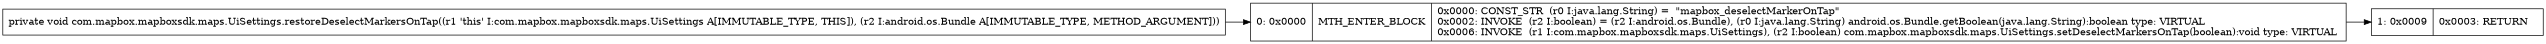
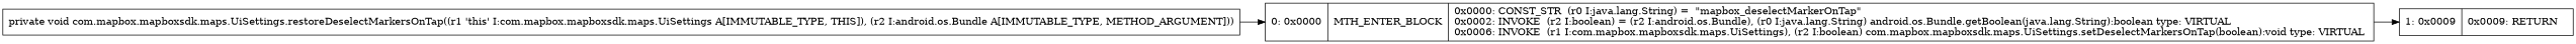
  digraph {
    rankdir=LR
    node [shape=record]
    n1 [label="{0\:\ 0x0000|MTH_ENTER_BLOCK\l|0x0000: CONST_STR  (r0 I:java.lang.String) =  \"mapbox_deselectMarkerOnTap\" \l0x0002: INVOKE  (r2 I:boolean) = (r2 I:android.os.Bundle), (r0 I:java.lang.String) android.os.Bundle.getBoolean(java.lang.String):boolean type: VIRTUAL \l0x0006: INVOKE  (r1 I:com.mapbox.mapboxsdk.maps.UiSettings), (r2 I:boolean) com.mapbox.mapboxsdk.maps.UiSettings.setDeselectMarkersOnTap(boolean):void type: VIRTUAL \l}"]
-   n2 [label="{1\:\ 0x0009|0x0003: RETURN   \l}"]
+   n2 [label="{1\:\ 0x0009|0x0009: RETURN   \l}"]
    n3 [label="{private void com.mapbox.mapboxsdk.maps.UiSettings.restoreDeselectMarkersOnTap((r1 'this' I:com.mapbox.mapboxsdk.maps.UiSettings A[IMMUTABLE_TYPE, THIS]), (r2 I:android.os.Bundle A[IMMUTABLE_TYPE, METHOD_ARGUMENT])) }"]
    n1 -> n2
    n3 -> n1
  }
